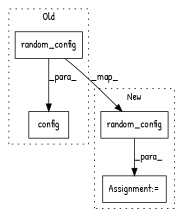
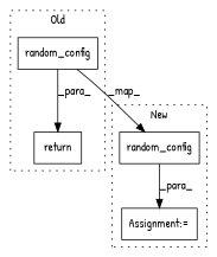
  digraph {
    fontname="Patrick Hand"
    node [a=32 l=15 shape=box fontname="Patrick Hand"]
    edge [fontname="Patrick Hand"]
    n1 [label=random_config s=2098]
-   n2 [a=41 l=7 label=config s=2082]
+   n2 [a=41 l=7 label=return s=2082]
    n3 [label=random_config s=2114]
    n4 [a=7 l=1 label="Assignment:=" s=2104]
    subgraph cluster_1 {
      label=Old
      style=dotted
      n1
      n2
    }
    subgraph cluster_2 {
      label=New
      style=dotted
      n3
      n4
    }
    n1 -> n2 [label=_para_]
    n1 -> n3 [label=_map_]
    n3 -> n4 [label=_para_]
  }
